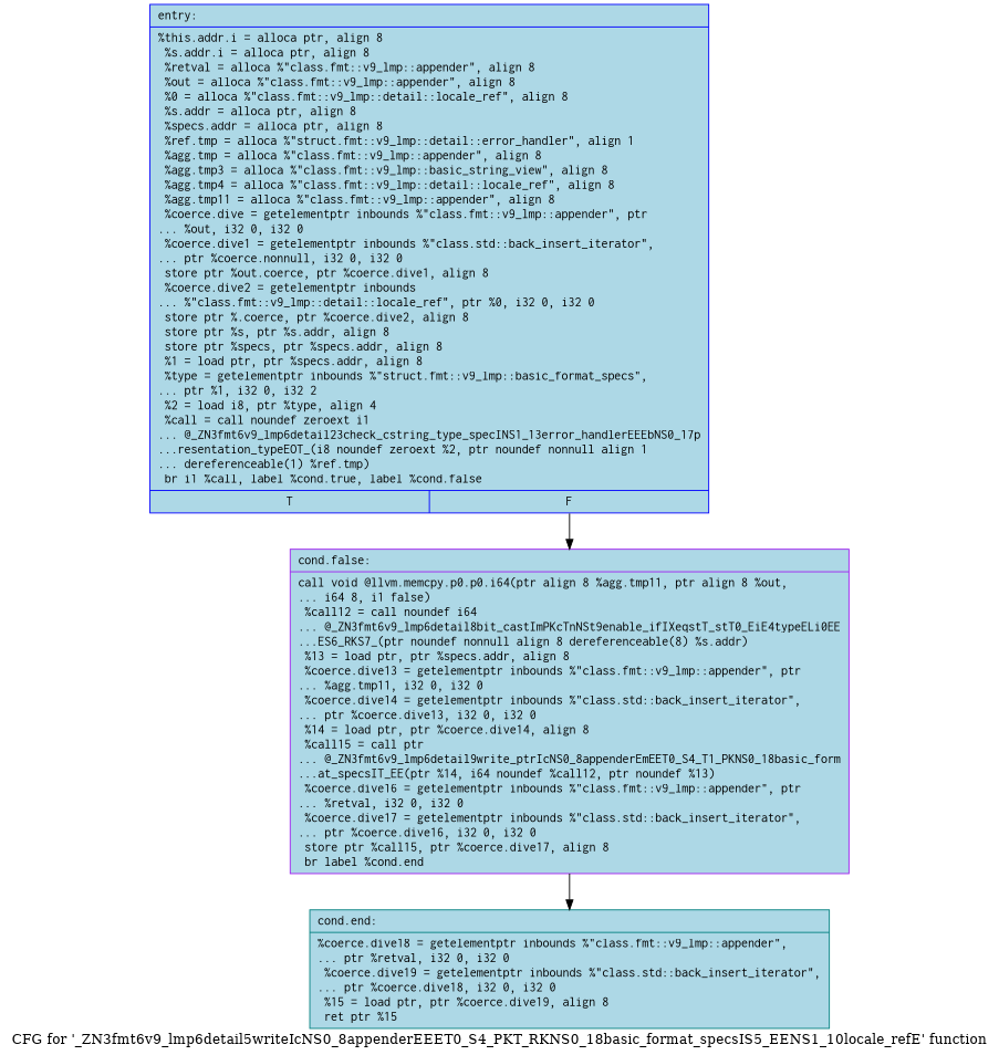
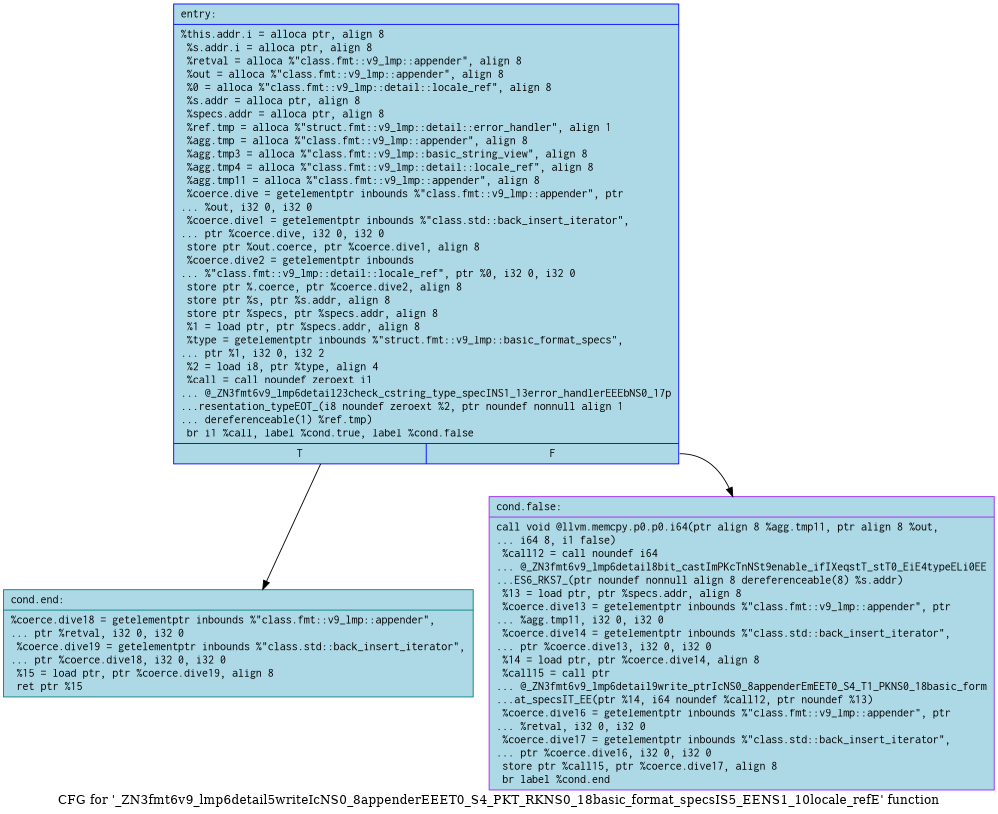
  digraph {
    label="CFG for '_ZN3fmt6v9_lmp6detail5writeIcNS0_8appenderEEET0_S4_PKT_RKNS0_18basic_format_specsIS5_EENS1_10locale_refE' function"
    node [fillcolor=lightblue fontname=Courier shape=record style=filled]
-   n1 [color=blue label="{entry:\l|  %this.addr.i = alloca ptr, align 8\l  %s.addr.i = alloca ptr, align 8\l  %retval = alloca %\"class.fmt::v9_lmp::appender\", align 8\l  %out = alloca %\"class.fmt::v9_lmp::appender\", align 8\l  %0 = alloca %\"class.fmt::v9_lmp::detail::locale_ref\", align 8\l  %s.addr = alloca ptr, align 8\l  %specs.addr = alloca ptr, align 8\l  %ref.tmp = alloca %\"struct.fmt::v9_lmp::detail::error_handler\", align 1\l  %agg.tmp = alloca %\"class.fmt::v9_lmp::appender\", align 8\l  %agg.tmp3 = alloca %\"class.fmt::v9_lmp::basic_string_view\", align 8\l  %agg.tmp4 = alloca %\"class.fmt::v9_lmp::detail::locale_ref\", align 8\l  %agg.tmp11 = alloca %\"class.fmt::v9_lmp::appender\", align 8\l  %coerce.dive = getelementptr inbounds %\"class.fmt::v9_lmp::appender\", ptr\l... %out, i32 0, i32 0\l  %coerce.dive1 = getelementptr inbounds %\"class.std::back_insert_iterator\",\l... ptr %coerce.nonnull, i32 0, i32 0\l  store ptr %out.coerce, ptr %coerce.dive1, align 8\l  %coerce.dive2 = getelementptr inbounds\l... %\"class.fmt::v9_lmp::detail::locale_ref\", ptr %0, i32 0, i32 0\l  store ptr %.coerce, ptr %coerce.dive2, align 8\l  store ptr %s, ptr %s.addr, align 8\l  store ptr %specs, ptr %specs.addr, align 8\l  %1 = load ptr, ptr %specs.addr, align 8\l  %type = getelementptr inbounds %\"struct.fmt::v9_lmp::basic_format_specs\",\l... ptr %1, i32 0, i32 2\l  %2 = load i8, ptr %type, align 4\l  %call = call noundef zeroext i1\l... @_ZN3fmt6v9_lmp6detail23check_cstring_type_specINS1_13error_handlerEEEbNS0_17p\l...resentation_typeEOT_(i8 noundef zeroext %2, ptr noundef nonnull align 1\l... dereferenceable(1) %ref.tmp)\l  br i1 %call, label %cond.true, label %cond.false\l|{<s0>T|<s1>F}}"]
+   n1 [color=blue label="{entry:\l|  %this.addr.i = alloca ptr, align 8\l  %s.addr.i = alloca ptr, align 8\l  %retval = alloca %\"class.fmt::v9_lmp::appender\", align 8\l  %out = alloca %\"class.fmt::v9_lmp::appender\", align 8\l  %0 = alloca %\"class.fmt::v9_lmp::detail::locale_ref\", align 8\l  %s.addr = alloca ptr, align 8\l  %specs.addr = alloca ptr, align 8\l  %ref.tmp = alloca %\"struct.fmt::v9_lmp::detail::error_handler\", align 1\l  %agg.tmp = alloca %\"class.fmt::v9_lmp::appender\", align 8\l  %agg.tmp3 = alloca %\"class.fmt::v9_lmp::basic_string_view\", align 8\l  %agg.tmp4 = alloca %\"class.fmt::v9_lmp::detail::locale_ref\", align 8\l  %agg.tmp11 = alloca %\"class.fmt::v9_lmp::appender\", align 8\l  %coerce.dive = getelementptr inbounds %\"class.fmt::v9_lmp::appender\", ptr\l... %out, i32 0, i32 0\l  %coerce.dive1 = getelementptr inbounds %\"class.std::back_insert_iterator\",\l... ptr %coerce.dive, i32 0, i32 0\l  store ptr %out.coerce, ptr %coerce.dive1, align 8\l  %coerce.dive2 = getelementptr inbounds\l... %\"class.fmt::v9_lmp::detail::locale_ref\", ptr %0, i32 0, i32 0\l  store ptr %.coerce, ptr %coerce.dive2, align 8\l  store ptr %s, ptr %s.addr, align 8\l  store ptr %specs, ptr %specs.addr, align 8\l  %1 = load ptr, ptr %specs.addr, align 8\l  %type = getelementptr inbounds %\"struct.fmt::v9_lmp::basic_format_specs\",\l... ptr %1, i32 0, i32 2\l  %2 = load i8, ptr %type, align 4\l  %call = call noundef zeroext i1\l... @_ZN3fmt6v9_lmp6detail23check_cstring_type_specINS1_13error_handlerEEEbNS0_17p\l...resentation_typeEOT_(i8 noundef zeroext %2, ptr noundef nonnull align 1\l... dereferenceable(1) %ref.tmp)\l  br i1 %call, label %cond.true, label %cond.false\l|{<s0>T|<s1>F}}"]
    n2 [color=purple label="{cond.false:\l|  call void @llvm.memcpy.p0.p0.i64(ptr align 8 %agg.tmp11, ptr align 8 %out,\l... i64 8, i1 false)\l  %call12 = call noundef i64\l... @_ZN3fmt6v9_lmp6detail8bit_castImPKcTnNSt9enable_ifIXeqstT_stT0_EiE4typeELi0EE\l...ES6_RKS7_(ptr noundef nonnull align 8 dereferenceable(8) %s.addr)\l  %13 = load ptr, ptr %specs.addr, align 8\l  %coerce.dive13 = getelementptr inbounds %\"class.fmt::v9_lmp::appender\", ptr\l... %agg.tmp11, i32 0, i32 0\l  %coerce.dive14 = getelementptr inbounds %\"class.std::back_insert_iterator\",\l... ptr %coerce.dive13, i32 0, i32 0\l  %14 = load ptr, ptr %coerce.dive14, align 8\l  %call15 = call ptr\l... @_ZN3fmt6v9_lmp6detail9write_ptrIcNS0_8appenderEmEET0_S4_T1_PKNS0_18basic_form\l...at_specsIT_EE(ptr %14, i64 noundef %call12, ptr noundef %13)\l  %coerce.dive16 = getelementptr inbounds %\"class.fmt::v9_lmp::appender\", ptr\l... %retval, i32 0, i32 0\l  %coerce.dive17 = getelementptr inbounds %\"class.std::back_insert_iterator\",\l... ptr %coerce.dive16, i32 0, i32 0\l  store ptr %call15, ptr %coerce.dive17, align 8\l  br label %cond.end\l}"]
    n3 [color=teal label="{cond.end:\l|  %coerce.dive18 = getelementptr inbounds %\"class.fmt::v9_lmp::appender\",\l... ptr %retval, i32 0, i32 0\l  %coerce.dive19 = getelementptr inbounds %\"class.std::back_insert_iterator\",\l... ptr %coerce.dive18, i32 0, i32 0\l  %15 = load ptr, ptr %coerce.dive19, align 8\l  ret ptr %15\l}"]
    n1 -> n2 [tailport=s1]
-   n2 -> n3
+   n1 -> n3
  }
